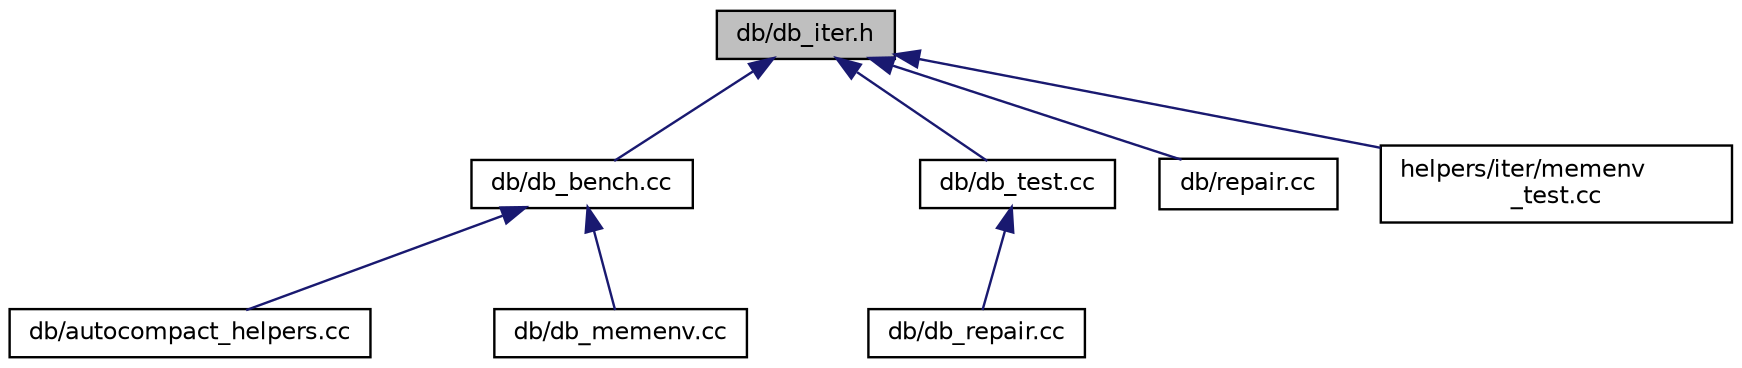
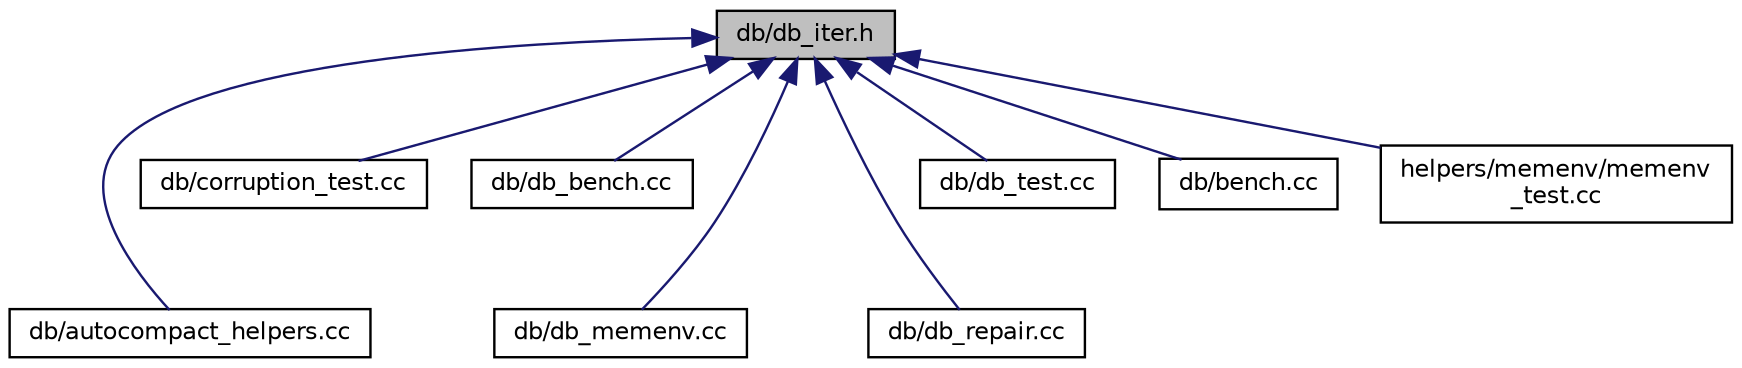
  digraph {
    node [color=black fillcolor=white fontname=Helvetica fontsize=10 shape=record style=filled]
    edge [color=midnightblue dir=back fontname=Helvetica fontsize=10 labelfontname=Helvetica labelfontsize=10 style=solid]
    n1 [fillcolor=grey75 fontcolor=black height=0.2 label="db/db_iter.h" width=0.4]
    n2 [height=0.2 label="db/autocompact_helpers.cc" width=0.4]
+   n3 [height=0.2 label="db/corruption_test.cc" width=0.4]
    n4 [height=0.2 label="db/db_bench.cc" width=0.4]
    n5 [height=0.2 label="db/db_repair.cc" width=0.4]
    n6 [height=0.2 label="db/db_memenv.cc" width=0.4]
    n7 [height=0.2 label="db/db_test.cc" width=0.4]
-   n8 [height=0.2 label="db/repair.cc" width=0.4]
-   n9 [height=0.2 label="helpers/iter/memenv\l_test.cc" width=0.4]
-   n4 -> n2
+   n8 [height=0.2 label="db/bench.cc" width=0.4]
+   n9 [height=0.2 label="helpers/memenv/memenv\l_test.cc" width=0.4]
+   n1 -> n2
+   n1 -> n3
    n1 -> n4
-   n7 -> n5
-   n4 -> n6
+   n1 -> n5
+   n1 -> n6
    n1 -> n7
    n1 -> n8
    n1 -> n9
  }
